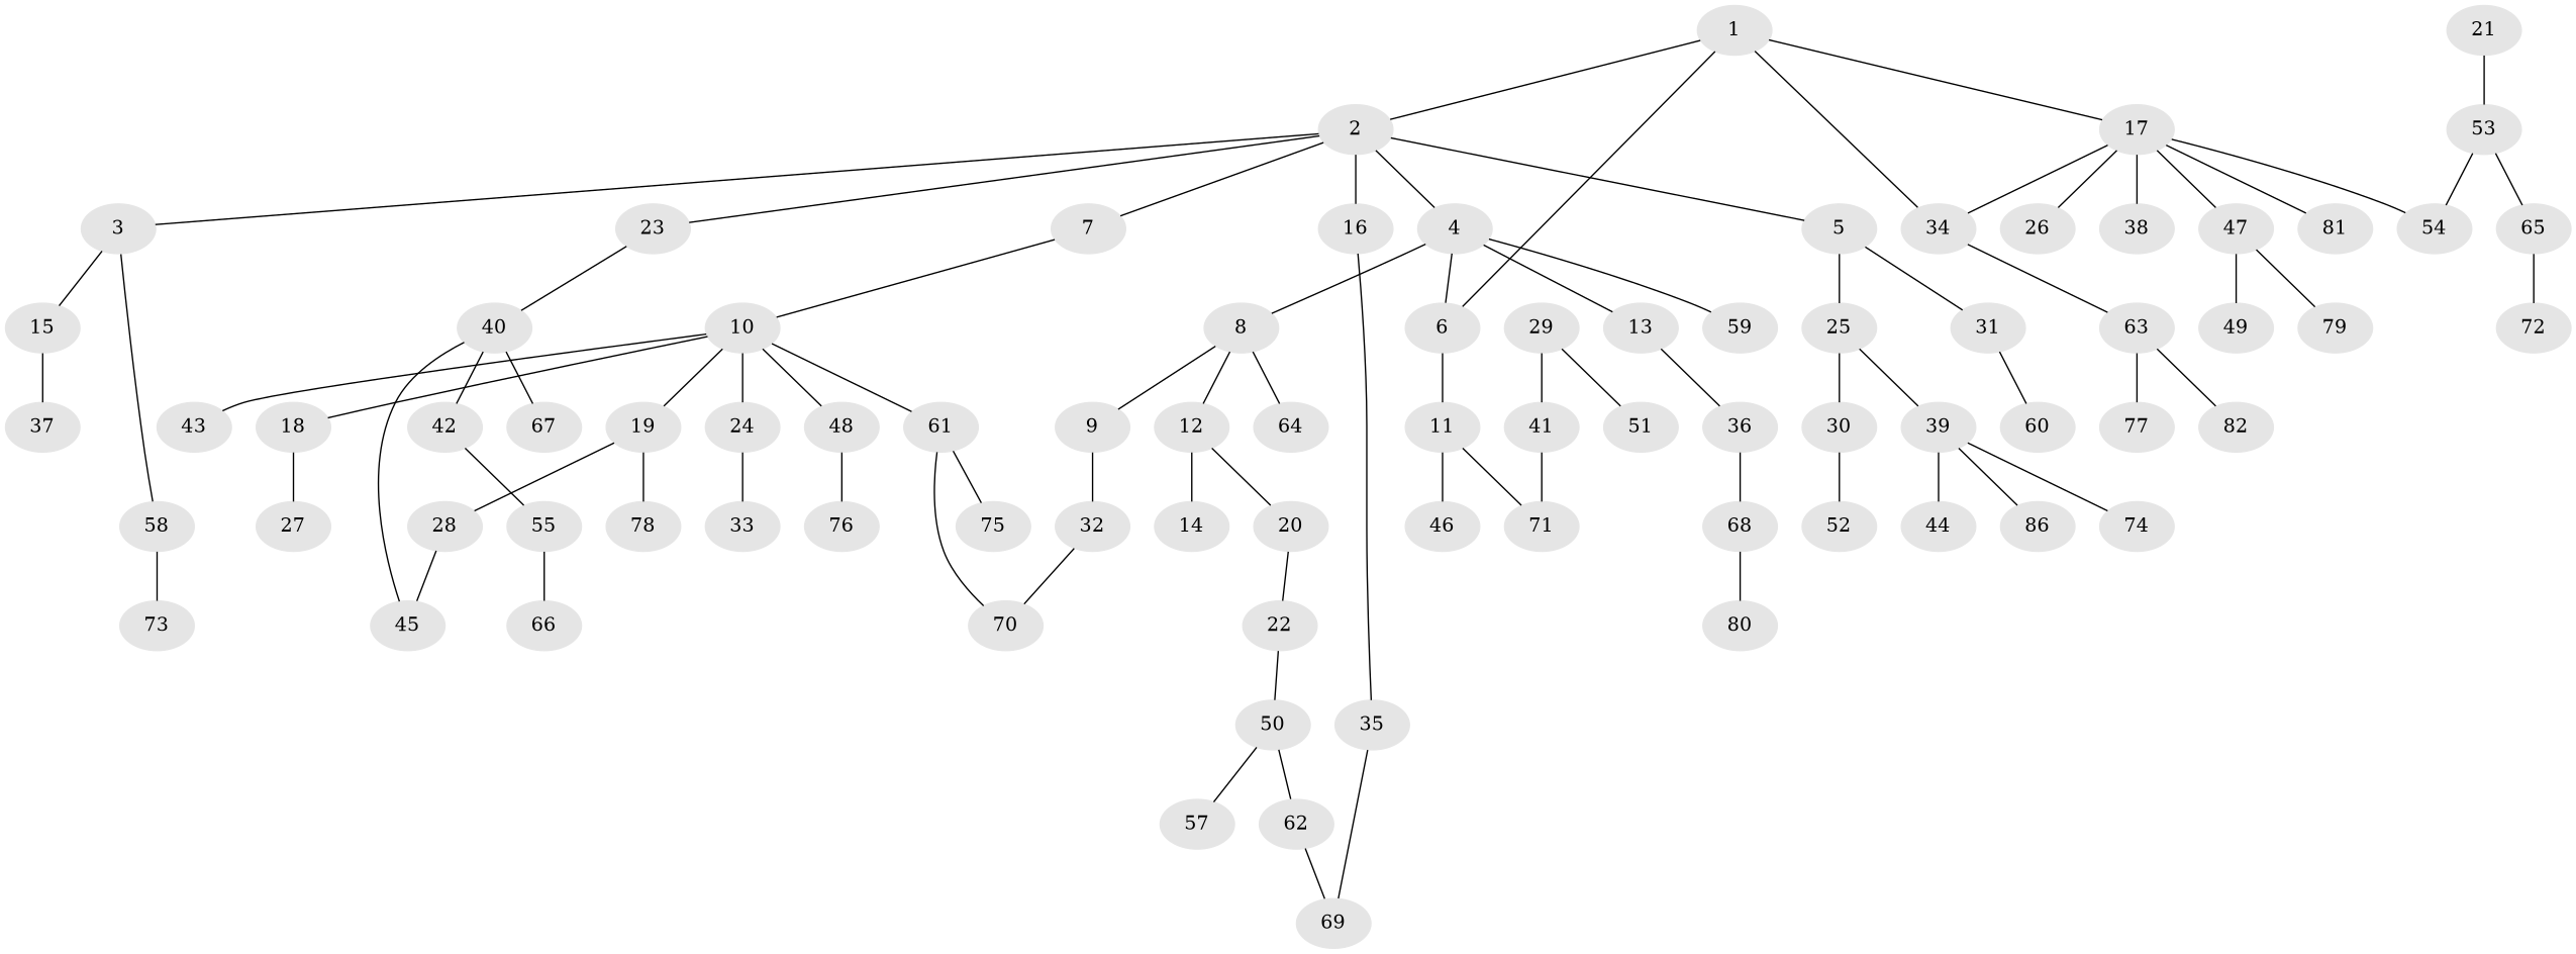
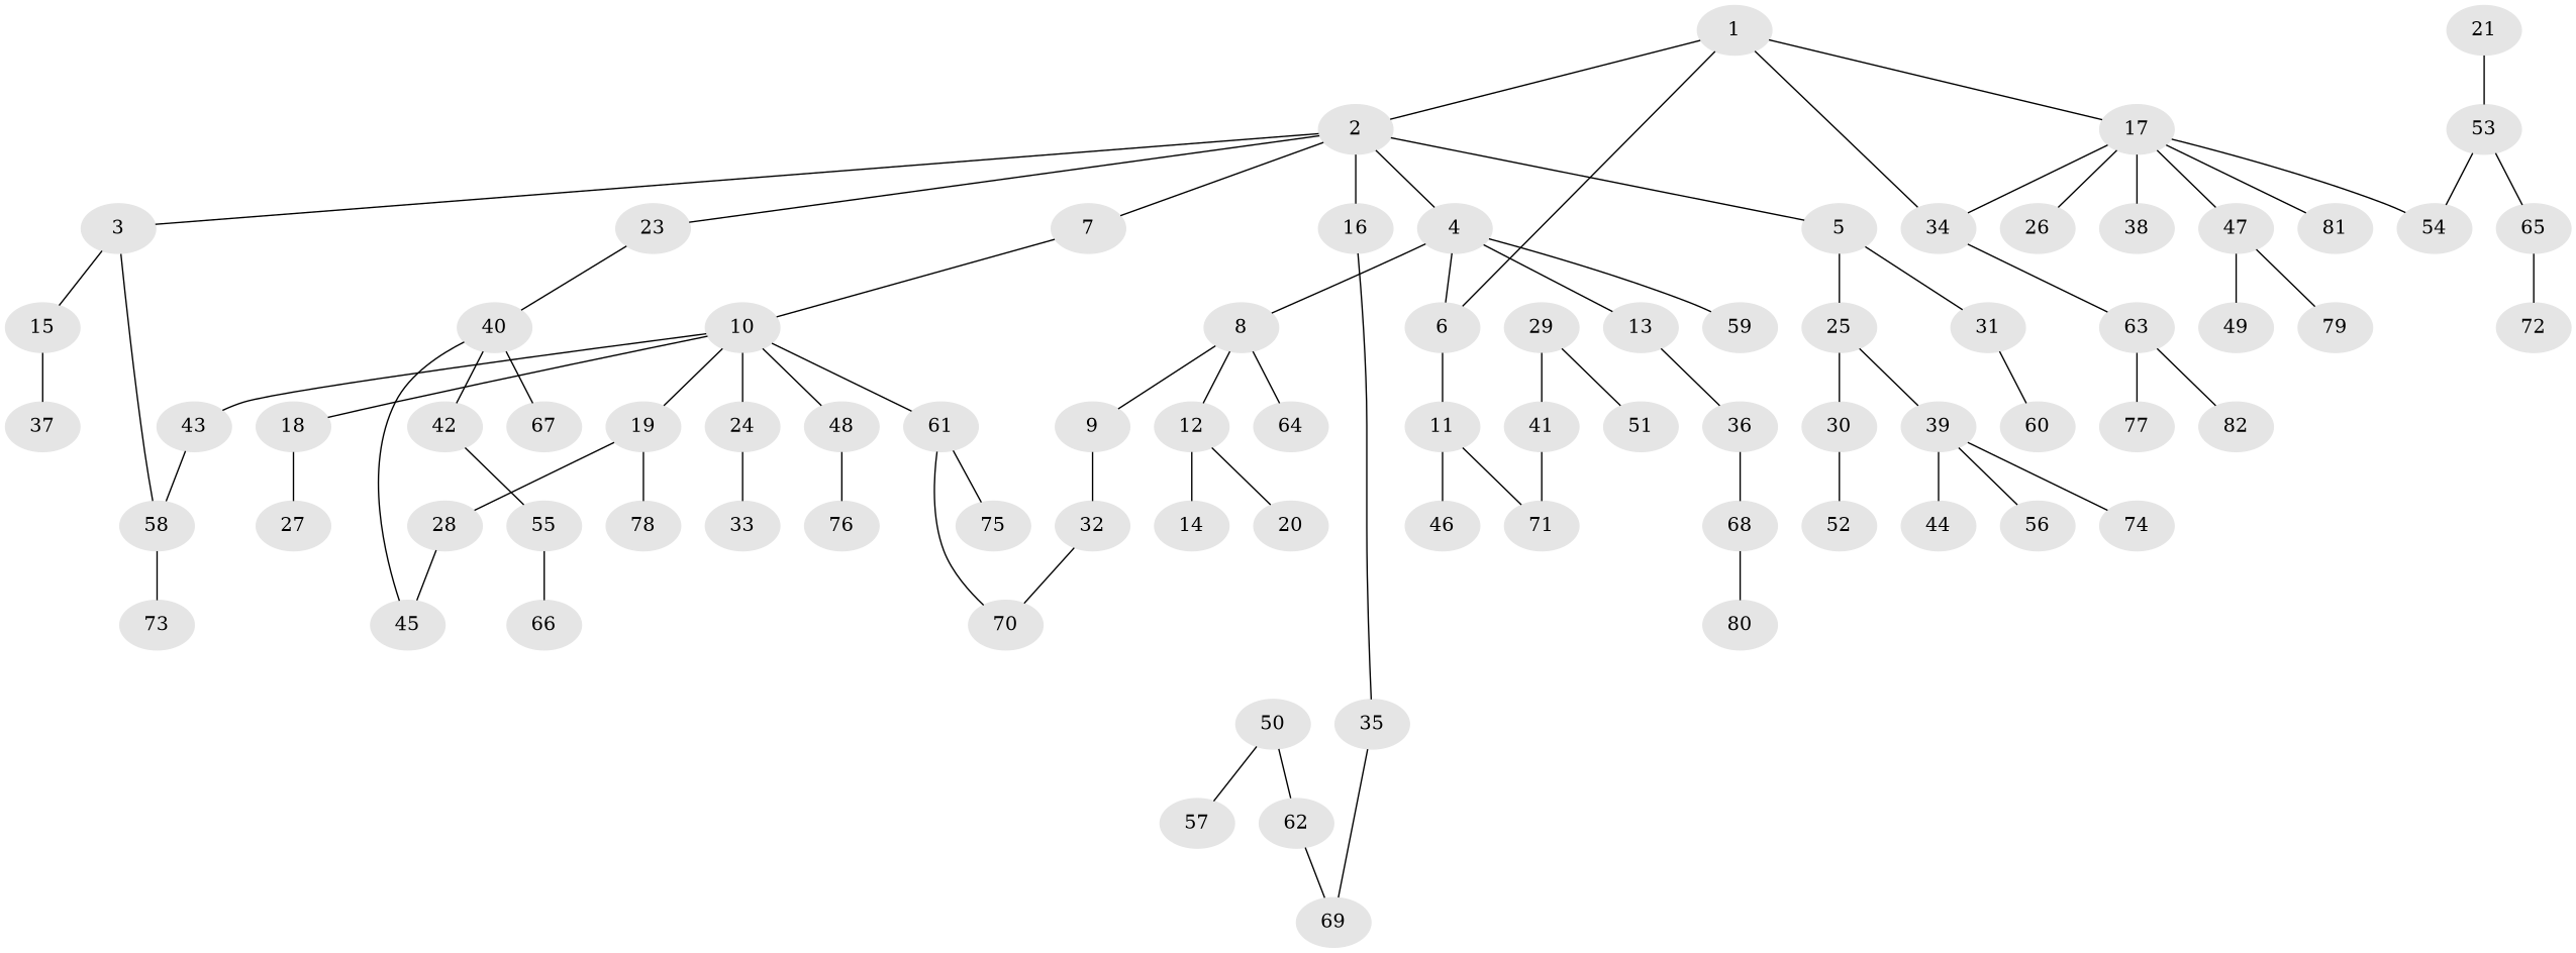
  graph {
    node [color=gray90 style=filled]
    1
    2
    6
    17
    34
    3
    4
    5
    7
    16
    23
    11
    26
    38
    47
    54
    81
    21
    53
    15
    58
    8
    13
    59
    25
    31
    10
    35
    40
    29
    41
    51
    37
    73
    9
    12
    64
    36
    30
    39
    60
    46
    71
    18
    19
    24
    43
    48
    61
    32
    14
    20
    70
    27
    28
    78
    33
    76
    75
-   22
    68
    69
    63
    49
    79
    45
    50
    65
    57
    62
    42
    67
    52
    44
-   56 [label=86]
+   56
    74
    77
    82
    80
    55
    66
    72
    1 -- 2
    1 -- 6
    1 -- 17
    1 -- 34
    2 -- 3
    2 -- 4
    2 -- 5
    2 -- 7
    2 -- 16
    2 -- 23
    6 -- 11
    17 -- 34
    17 -- 26
    17 -- 38
    17 -- 47
    17 -- 54
    17 -- 81
    34 -- 63
    3 -- 15
    3 -- 58
    4 -- 6
    4 -- 8
    4 -- 13
    4 -- 59
    5 -- 25
    5 -- 31
    7 -- 10
    16 -- 35
    23 -- 40
    11 -- 46
    11 -- 71
    47 -- 49
    47 -- 79
    21 -- 53
    53 -- 54
    53 -- 65
    15 -- 37
    58 -- 73
    8 -- 9
    8 -- 12
    8 -- 64
    13 -- 36
    25 -- 30
    25 -- 39
    31 -- 60
    10 -- 18
    10 -- 19
    10 -- 24
    10 -- 43
    10 -- 48
    10 -- 61
    35 -- 69
    40 -- 45
    40 -- 42
    40 -- 67
    29 -- 41
    29 -- 51
    41 -- 71
    9 -- 32
    12 -- 14
    12 -- 20
    36 -- 68
    30 -- 52
    39 -- 44
    39 -- 56
    39 -- 74
    18 -- 27
    19 -- 28
    19 -- 78
    24 -- 33
+   43 -- 58
    48 -- 76
    61 -- 70
    61 -- 75
    32 -- 70
-   20 -- 22
    28 -- 45
-   22 -- 50
    68 -- 80
    63 -- 77
    63 -- 82
    50 -- 57
    50 -- 62
    65 -- 72
    62 -- 69
    42 -- 55
    55 -- 66
  }
